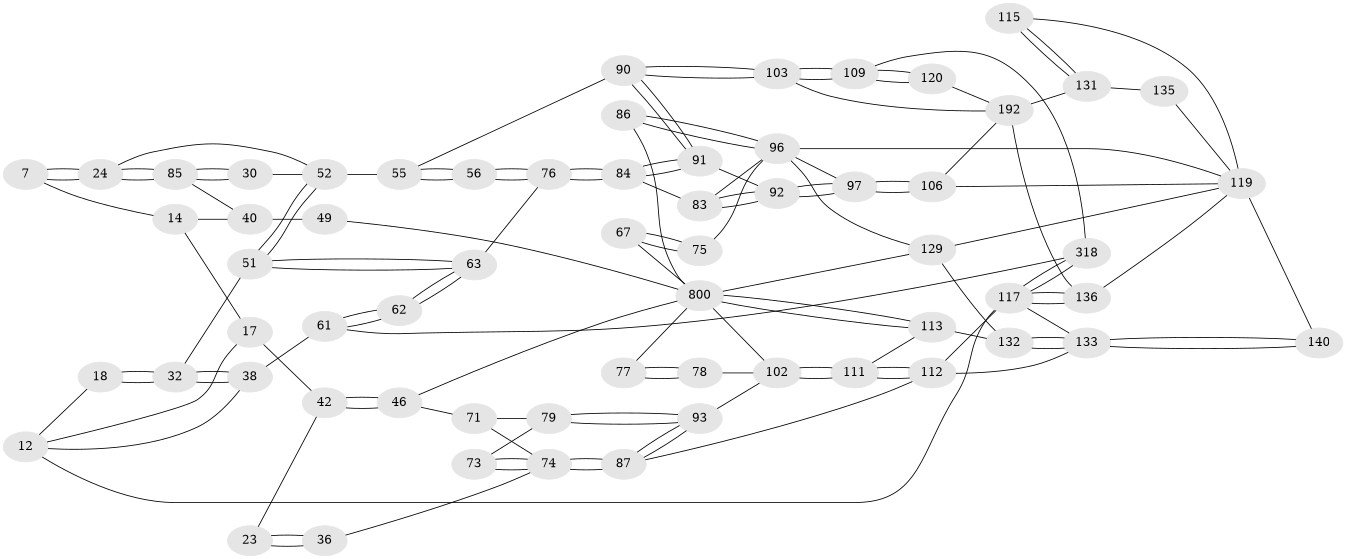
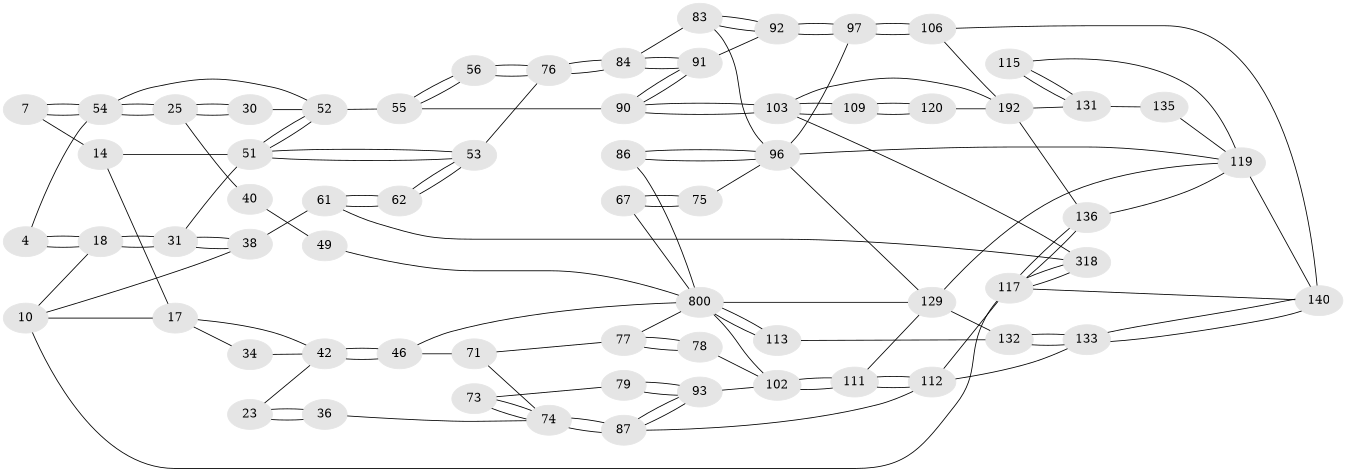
  graph {
    rankdir=LR
    node [color=gray90 style=filled]
    18 [super="+10+5"]
-   24 [super="+3"]
-   31 [label=32]
-   25 [label=85]
+   4
+   24 [super="+3" label=54]
+   31
+   25
    52 [super="+50+47"]
    7
    14 [super="+9"]
    17 [super="+13+16+15"]
    40 [super="+26+27"]
-   12 [super="+11"]
+   12 [super="+11" label=10]
    38
    117 [super="+89"]
+   34
    42 [super="+35"]
    23 [super="+20"]
    n17 [label=36]
    61
    n19 [label=318 super="+107+108"]
    136
    140
    n22 [label=49 super="+41+36"]
    46 [super="+45"]
    51 [super="+32"]
    74 [super="+44+65+72"]
    30 [super="+29"]
    55
-   63
+   63 [label=53]
    n29 [label=800 super="+99+81+80+68+69"]
    62
    87
    71 [super="+64"]
    77 [super="+70"]
    102 [super="+101"]
    129 [super="+124"]
    113
    76
    56
    90
    75 [super="+57+58+66"]
    96 [super="+95+94+85"]
    n42 [label=84]
    91
    103
    67
    78
    73
    79
    93
    112 [super="+88"]
    97
    n52 [label=119 super="+128+127+137+116+110"]
    83
    111
    92
    86
    133
    109
    n59 [label=192 super="+121+119+105"]
    106
    132 [super="+126+130"]
    120
    131
    115
    135 [super="+134"]
    18 -- 31
    18 -- 31
+   4 -- 18 [weight=2]
+   4 -- 18
+   4 -- 24
    24 -- 25
    24 -- 25
    24 -- 52
    31 -- 38
    31 -- 38
    31 -- 51
    25 -- 40
    25 -- 30
    25 -- 30
    52 -- 55 [weight=2]
    7 -- 24 [weight=2]
    7 -- 24
    7 -- 14
    14 -- 17
-   14 -- 40
+   14 -- 51
+   17 -- 34
    17 -- 42
    40 -- n22 [weight=2]
    12 -- 18
    12 -- 17
    12 -- 38
    12 -- 117 [weight=2]
    38 -- 61
    117 -- n19
    117 -- n19
    117 -- 136
    117 -- 136
-   117 -- 133
+   117 -- 140
+   34 -- 42
    42 -- 46 [weight=2]
    42 -- 46
    23 -- 42
    23 -- n17 [weight=2]
    23 -- n17
    n17 -- 74
    61 -- n19
    61 -- 62
    61 -- 62
    136 -- n52
    n22 -- n29
    46 -- n29
    46 -- 71
    51 -- 52 [weight=2]
    51 -- 52
    51 -- 63
    51 -- 63
    74 -- 87
    74 -- 87
    30 -- 52 [weight=3]
    55 -- 56
    55 -- 56
    55 -- 90
    63 -- 76
    n29 -- 102
    n29 -- 129
    n29 -- 113
    n29 -- 113
    62 -- 63
    62 -- 63
    87 -- 93
    87 -- 93
    87 -- 112
    71 -- 74 [weight=2]
-   71 -- 79
+   71 -- 77
    77 -- n29 [weight=2]
    77 -- 78
    77 -- 78
    102 -- 111
    102 -- 111
    129 -- n52
    129 -- 132 [weight=2]
    113 -- 132
    76 -- n42
    76 -- n42
    56 -- 76
    56 -- 76
    90 -- 91
    90 -- 91
    90 -- 103
    90 -- 103
    75 -- 96
    96 -- 129
    96 -- 97
    96 -- n52
    n42 -- 91
    n42 -- 91
    n42 -- 83
    91 -- 92
    103 -- 109
    103 -- 109
    103 -- n59
    67 -- n29
    67 -- 75 [weight=2]
    67 -- 75
    78 -- 102
    73 -- 74 [weight=2]
    73 -- 74
    73 -- 79
    79 -- 93
    79 -- 93
    93 -- 102
    112 -- 117
    112 -- 133
    97 -- 106
    97 -- 106
    n52 -- 140
    83 -- 96
    83 -- 92
    83 -- 92
-   111 -- 113
+   111 -- 129
    111 -- 112
    111 -- 112
    92 -- 97
    92 -- 97
    86 -- n29
    86 -- 96 [weight=2]
    86 -- 96
    133 -- 140
    133 -- 140
-   109 -- n19
+   103 -- n19
    109 -- 120
    109 -- 120
    n59 -- 136
    n59 -- 131
-   106 -- n52
+   106 -- 140
    106 -- n59
    132 -- 133 [weight=2]
    132 -- 133
    120 -- n59
    131 -- 135
    115 -- n52
    115 -- 131
    115 -- 131
    135 -- n52
  }
